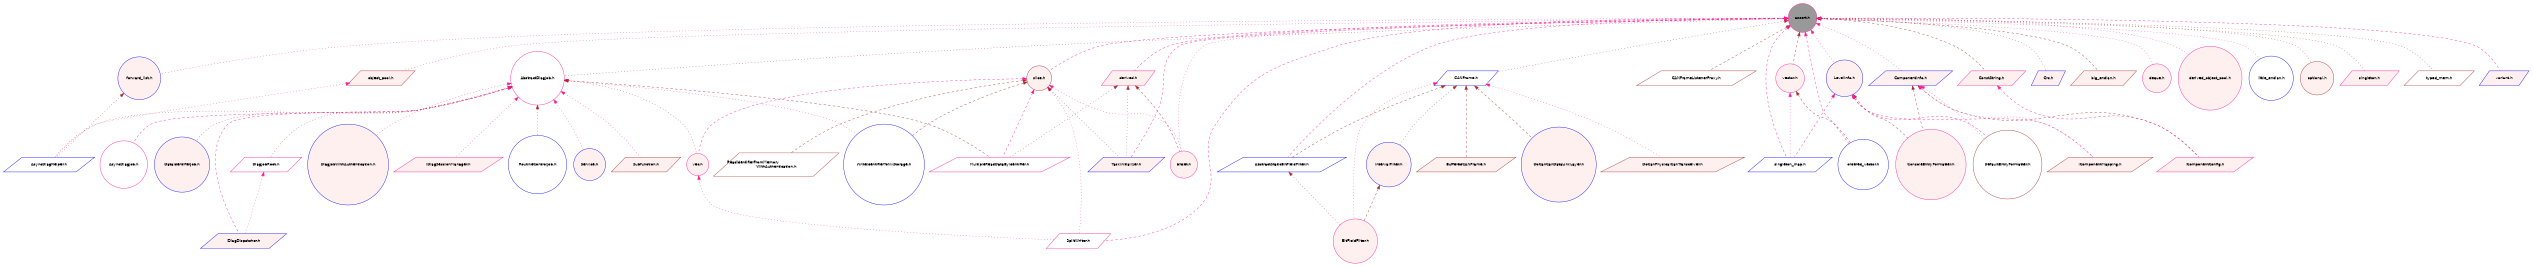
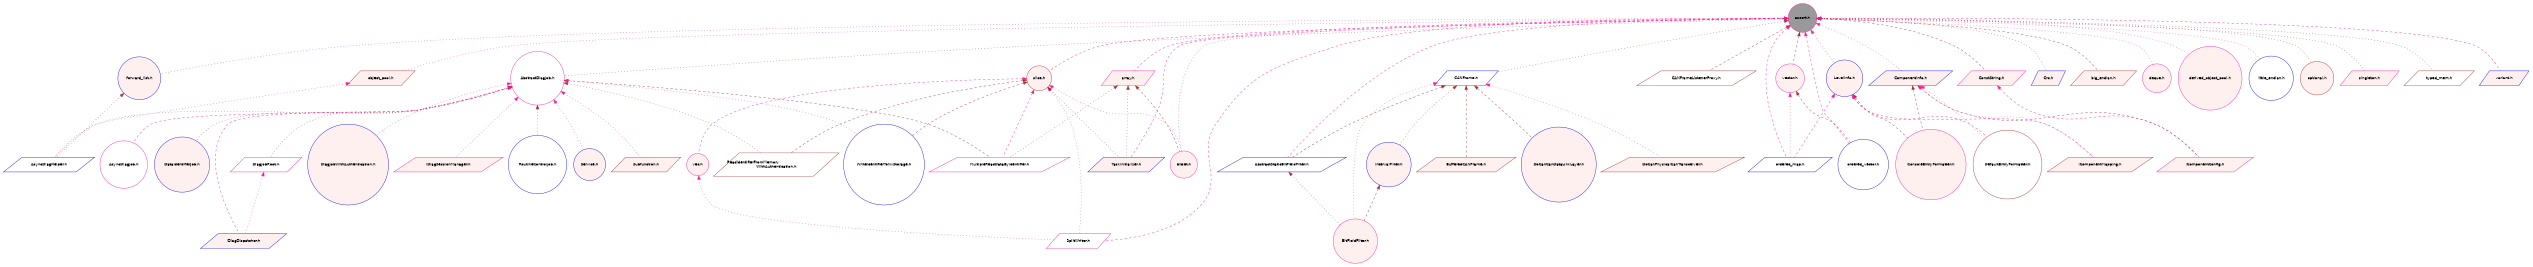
  digraph {
    node [color=blue fillcolor="#FFF0F0" fontname=Helvetica fontsize=10 shape=parallelogram style=filled]
    edge [color=deeppink dir=back fontname=Helvetica fontsize=10 labelfontname=Helvetica labelfontsize=10 style=dotted]
    n1 [color=deeppink fillcolor=grey60 fontcolor=black height=0.2 label="assert.h" shape=circle width=0.4]
    n2 [color=deeppink fillcolor=white height=0.2 label="AbstractDiagJob.h" shape=circle width=0.4]
    n3 [fillcolor=white height=0.2 label="AbstractStaticBitFieldFilter.h" width=0.4]
    n4 [fillcolor=white height=0.2 label="CANFrame.h" width=0.4]
    n5 [color=brown fillcolor=white height=0.2 label="CANFrameListenerProxy.h" width=0.4]
    n6 [height=0.2 label="ComponentInfo.h" width=0.4]
    n7 [color=deeppink height=0.2 label="ConstString.h" width=0.4]
    n8 [height=0.2 label="Crc.h" width=0.4]
    n9 [height=0.2 label="LevelInfo.h" shape=circle width=0.4]
    n10 [color=deeppink fillcolor=white height=0.2 label="SplitWriter.h" width=0.4]
    n11 [height=0.2 label="TaskInitializer.h" width=0.4]
-   n12 [color=deeppink height=0.2 label="derived.h" width=0.4]
+   n12 [color=deeppink height=0.2 label="array.h" width=0.4]
    n13 [color=deeppink height=0.2 label="bitset.h" shape=circle width=0.4]
    n14 [color=brown height=0.2 label="big_endian.h" width=0.4]
    n15 [color=deeppink height=0.2 label="deque.h" shape=circle width=0.4]
    n16 [color=deeppink height=0.2 label="derived_object_pool.h" shape=circle width=0.4]
    n17 [height=0.2 label="forward_list.h" shape=circle width=0.4]
    n18 [fillcolor=white height=0.2 label="little_endian.h" shape=circle width=0.4]
    n19 [color=brown height=0.2 label="object_pool.h" width=0.4]
    n20 [color=brown height=0.2 label="optional.h" shape=circle width=0.4]
-   n21 [fillcolor=white height=0.2 label="singleton_map.h" width=0.4]
+   n21 [fillcolor=white height=0.2 label="ordered_map.h" width=0.4]
    n22 [fillcolor=white height=0.2 label="ordered_vector.h" shape=circle width=0.4]
    n23 [color=deeppink height=0.2 label="singleton.h" width=0.4]
    n24 [color=brown height=0.2 label="slice.h" shape=circle width=0.4]
    n25 [color=brown fillcolor=white height=0.2 label="typed_mem.h" width=0.4]
    n26 [height=0.2 label="variant.h" width=0.4]
    n27 [color=deeppink height=0.2 label="vector.h" shape=circle width=0.4]
    n28 [fillcolor=white height=0.2 label="AsyncDiagHelper.h" width=0.4]
    n29 [color=deeppink fillcolor=white height=0.2 label="AsyncDiagJob.h" shape=circle width=0.4]
    n30 [height=0.2 label="DataIdentifierJob.h" shape=circle width=0.4]
    n31 [color=deeppink fillcolor=white height=0.2 label="DiagJobRoot.h" width=0.4]
    n32 [height=0.2 label="IDiagDispatcher.h" width=0.4]
    n33 [height=0.2 label="DiagJobWithAuthentication.h" shape=circle width=0.4]
    n34 [color=deeppink height=0.2 label="IDiagSessionManager.h" width=0.4]
    n35 [color=deeppink fillcolor=white height=0.2 label="MultipleReadDataByIdentifier.h" width=0.4]
    n36 [color=brown fillcolor=white height=0.2 label="ReadIdentifierFromMemory\lWithAuthentication.h" width=0.4]
    n37 [fillcolor=white height=0.2 label="RoutineControlJob.h" shape=circle width=0.4]
    n38 [height=0.2 label="Service.h" shape=circle width=0.4]
    n39 [color=brown height=0.2 label="Subfunction.h" width=0.4]
    n40 [fillcolor=white height=0.2 label="WriteIdentifierToNvStorage.h" shape=circle width=0.4]
    n41 [color=deeppink height=0.2 label="BitFieldFilter.h" shape=circle width=0.4]
    n42 [color=brown height=0.2 label="BufferedCANFrame.h" width=0.4]
    n43 [height=0.2 label="DoCanCanDataLinkLayer.h" shape=circle width=0.4]
    n44 [color=brown height=0.2 label="DoCanPhysicalCanTransceiver.h" width=0.4]
    n45 [height=0.2 label="IntervalFilter.h" shape=circle width=0.4]
    n46 [color=deeppink height=0.2 label="ConsoleEntryFormatter.h" shape=circle width=0.4]
    n47 [color=brown fillcolor=white height=0.2 label="DefaultEntryFormatter.h" shape=circle width=0.4]
    n48 [color=deeppink height=0.2 label="IComponentConfig.h" width=0.4]
    n49 [color=brown height=0.2 label="IComponentMapping.h" width=0.4]
    n50 [color=deeppink height=0.2 label="vec.h" shape=circle width=0.4]
    n1 -> n2 [color=brown]
    n1 -> n3 [style=dashed]
    n1 -> n4 [color=brown]
    n1 -> n5 [color=brown style=dashed]
    n1 -> n6
    n1 -> n7 [color=brown style=dashed]
    n1 -> n8 [color=brown]
    n1 -> n9
    n1 -> n10 [style=dashed]
    n1 -> n11 [style=dashed]
    n1 -> n12 [style=dashed]
    n1 -> n13
    n1 -> n14 [color=brown style=dashed]
    n1 -> n15
    n1 -> n16
    n1 -> n17
    n1 -> n18
    n1 -> n19
    n1 -> n20 [color=brown]
    n1 -> n21 [style=dashed]
    n1 -> n22 [style=dashed]
    n1 -> n23 [color=brown]
    n1 -> n24 [style=dashed]
    n1 -> n25 [color=brown]
    n1 -> n26 [style=dashed]
    n1 -> n27 [color=brown style=dashed]
    n2 -> n28 [color=brown]
    n2 -> n29 [style=dashed]
    n2 -> n30 [color=brown]
    n2 -> n31 [color=brown]
    n2 -> n32 [style=dashed]
    n2 -> n33
    n2 -> n34
    n2 -> n35 [color=brown style=dashed]
-   n2 -> n50 [color=brown]
+   n2 -> n36 [color=brown]
    n2 -> n37 [color=brown]
    n2 -> n38
    n2 -> n39
    n2 -> n40
    n3 -> n41 [color=brown]
    n4 -> n3 [color=brown style=dashed]
    n4 -> n41
    n4 -> n42 [color=brown style=dashed]
    n4 -> n43 [color=brown style=dashed]
    n4 -> n44
    n4 -> n45 [color=brown]
    n6 -> n46 [color=brown style=dashed]
    n6 -> n47
    n6 -> n48 [color=brown style=dashed]
    n6 -> n49
    n7 -> n48 [style=dashed]
    n9 -> n21 [style=dashed]
    n9 -> n46 [color=brown style=dashed]
    n9 -> n47 [style=dashed]
    n9 -> n49 [style=dashed]
    n12 -> n11 [color=brown]
    n12 -> n13 [color=brown style=dashed]
    n12 -> n35 [color=brown]
    n17 -> n28 [color=brown]
    n19 -> n28
    n24 -> n10
    n24 -> n11 [color=brown]
    n24 -> n13
    n24 -> n35 [style=dashed]
    n24 -> n36 [color=brown style=dashed]
    n24 -> n40 [color=brown style=dashed]
    n24 -> n50 [style=dashed]
    n27 -> n21
    n27 -> n22 [color=brown style=dashed]
    n31 -> n32
    n45 -> n41 [color=brown style=dashed]
    n50 -> n10
  }
